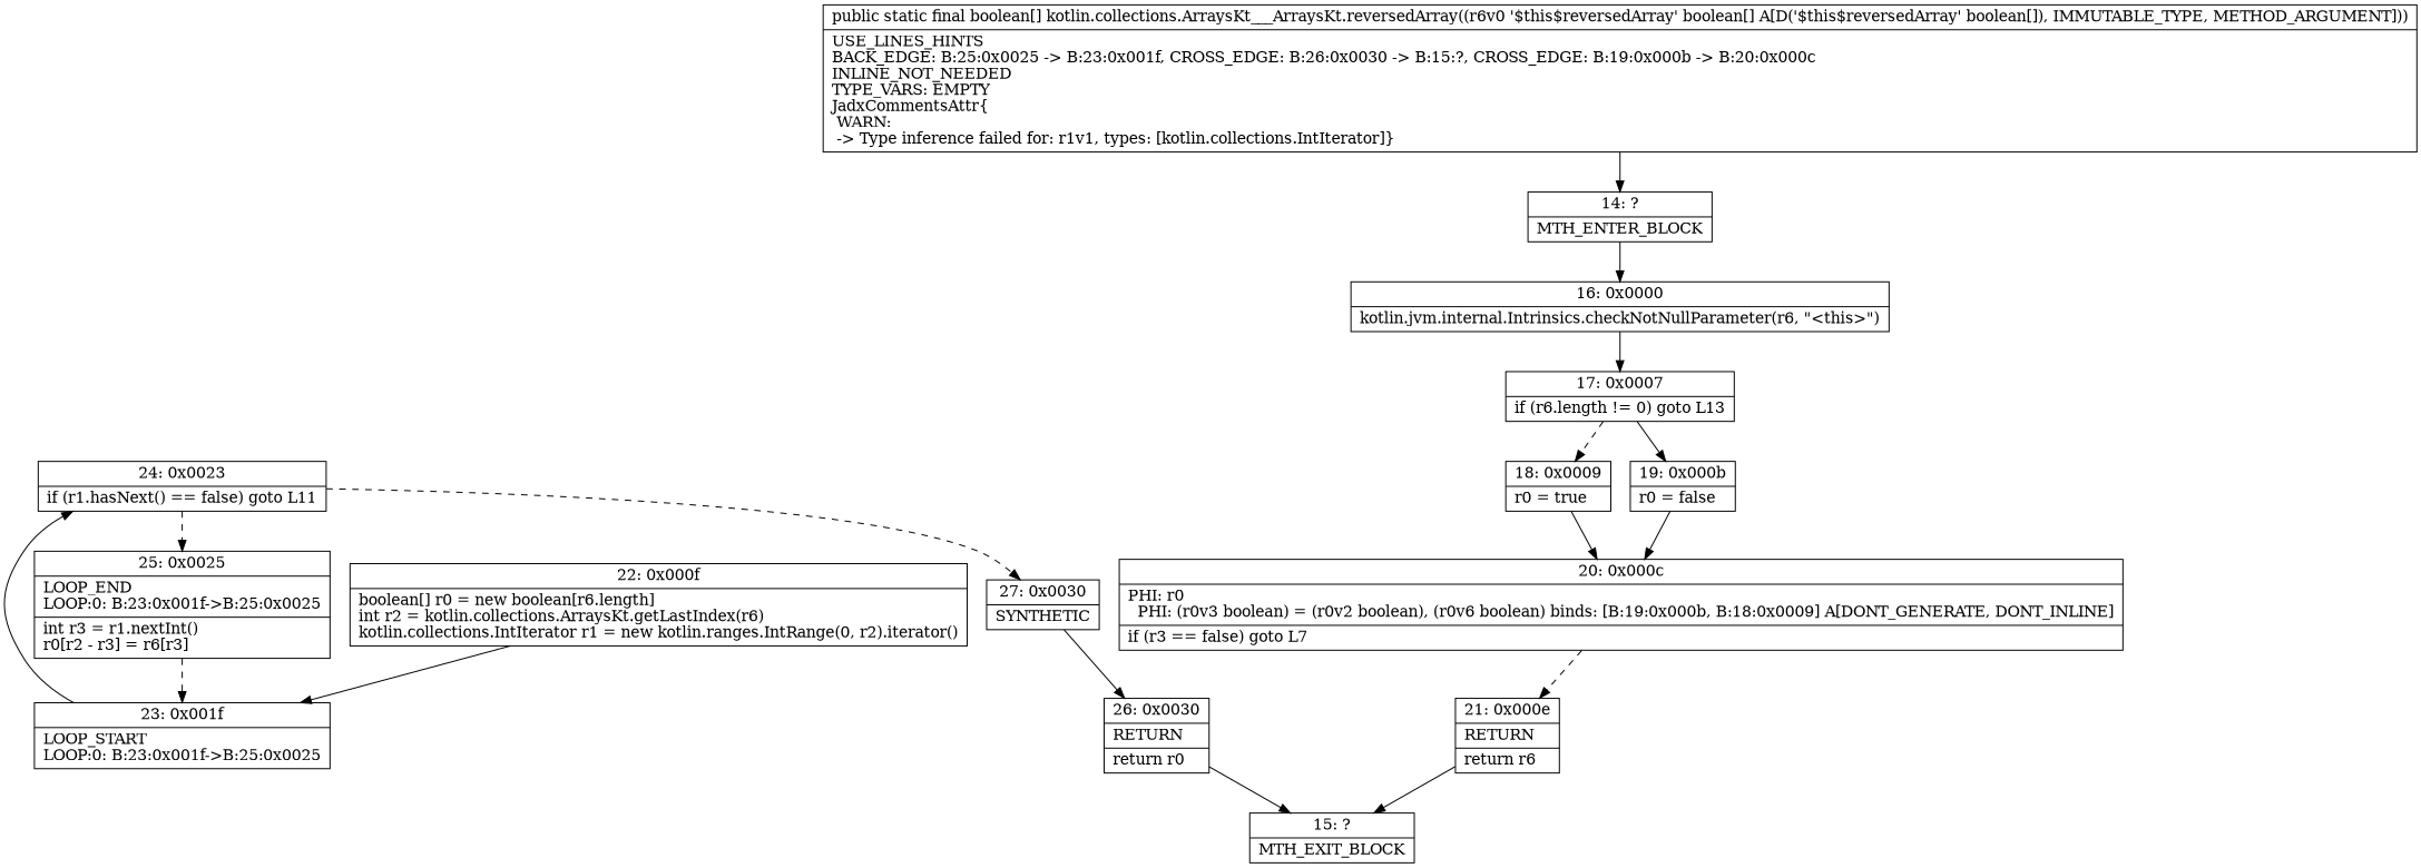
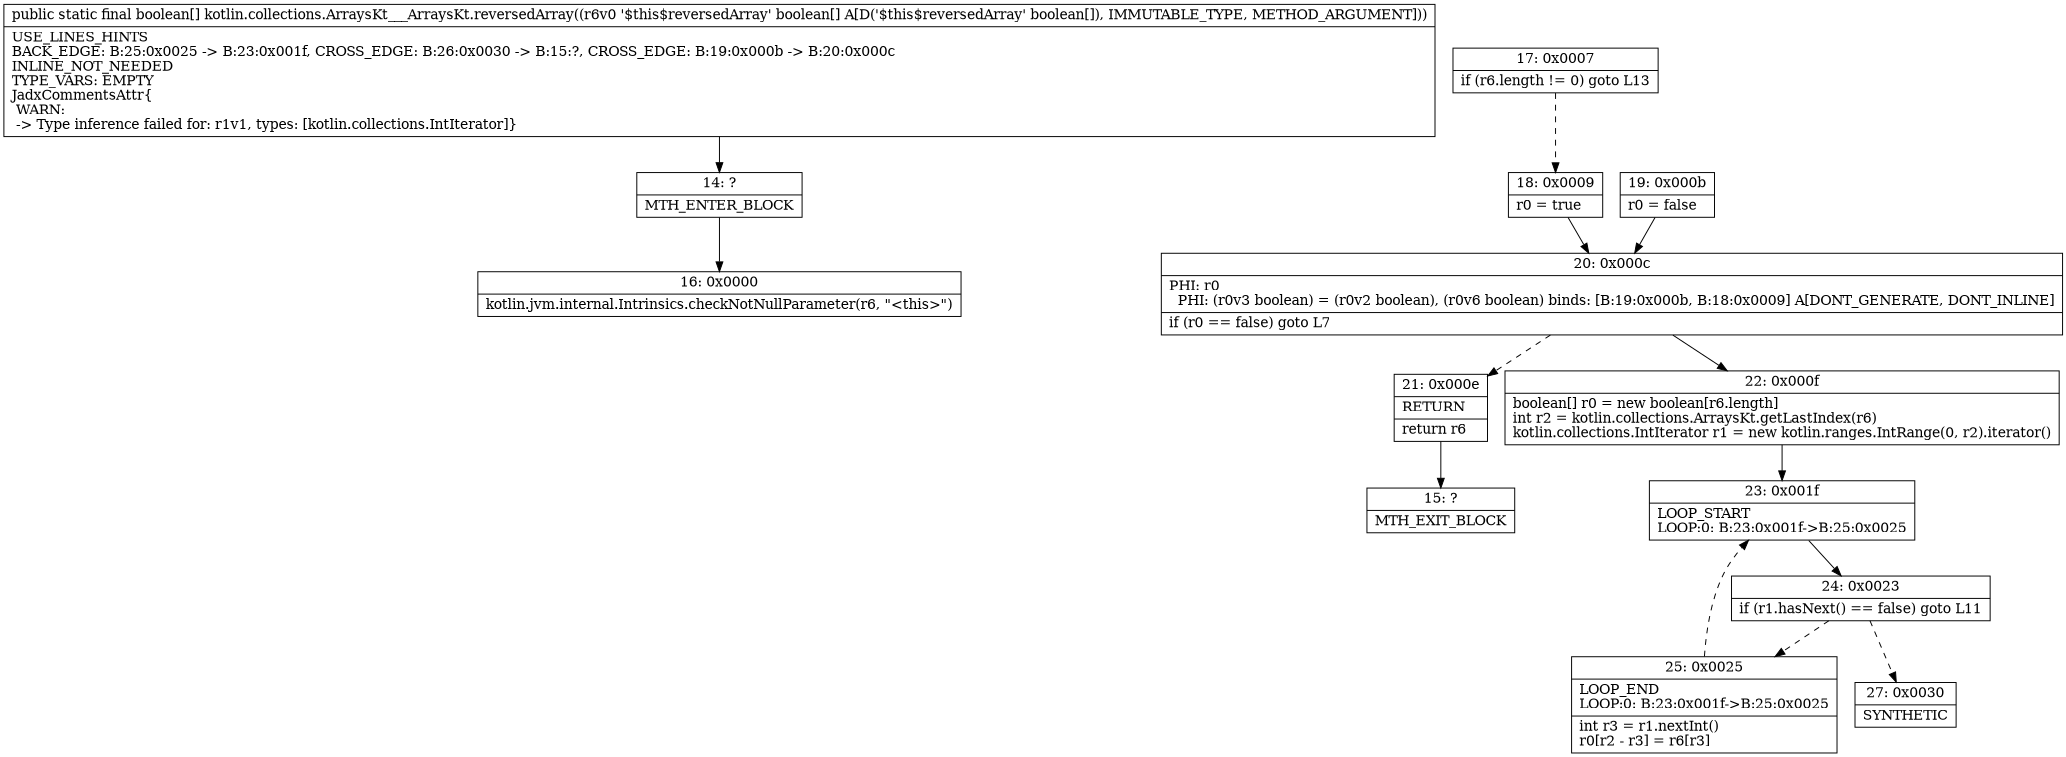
  digraph {
    node [shape=record]
    n1 [label="{14\:\ ?|MTH_ENTER_BLOCK\l}"]
    n2 [label="{16\:\ 0x0000|kotlin.jvm.internal.Intrinsics.checkNotNullParameter(r6, \"\<this\>\")\l}"]
    n3 [label="{17\:\ 0x0007|if (r6.length != 0) goto L13\l}"]
    n4 [label="{18\:\ 0x0009|r0 = true\l}"]
    n5 [label="{19\:\ 0x000b|r0 = false\l}"]
-   n6 [label="{20\:\ 0x000c|PHI: r0 \l  PHI: (r0v3 boolean) = (r0v2 boolean), (r0v6 boolean) binds: [B:19:0x000b, B:18:0x0009] A[DONT_GENERATE, DONT_INLINE]\l|if (r3 == false) goto L7\l}"]
+   n6 [label="{20\:\ 0x000c|PHI: r0 \l  PHI: (r0v3 boolean) = (r0v2 boolean), (r0v6 boolean) binds: [B:19:0x000b, B:18:0x0009] A[DONT_GENERATE, DONT_INLINE]\l|if (r0 == false) goto L7\l}"]
    n7 [label="{21\:\ 0x000e|RETURN\l|return r6\l}"]
    n8 [label="{22\:\ 0x000f|boolean[] r0 = new boolean[r6.length]\lint r2 = kotlin.collections.ArraysKt.getLastIndex(r6)\lkotlin.collections.IntIterator r1 = new kotlin.ranges.IntRange(0, r2).iterator()\l}"]
    n9 [label="{15\:\ ?|MTH_EXIT_BLOCK\l}"]
    n10 [label="{23\:\ 0x001f|LOOP_START\lLOOP:0: B:23:0x001f\-\>B:25:0x0025\l}"]
    n11 [label="{24\:\ 0x0023|if (r1.hasNext() == false) goto L11\l}"]
    n12 [label="{25\:\ 0x0025|LOOP_END\lLOOP:0: B:23:0x001f\-\>B:25:0x0025\l|int r3 = r1.nextInt()\lr0[r2 \- r3] = r6[r3]\l}"]
    n13 [label="{27\:\ 0x0030|SYNTHETIC\l}"]
-   n14 [label="{26\:\ 0x0030|RETURN\l|return r0\l}"]
    n15 [label="{public static final boolean[] kotlin.collections.ArraysKt___ArraysKt.reversedArray((r6v0 '$this$reversedArray' boolean[] A[D('$this$reversedArray' boolean[]), IMMUTABLE_TYPE, METHOD_ARGUMENT]))  | USE_LINES_HINTS\lBACK_EDGE: B:25:0x0025 \-\> B:23:0x001f, CROSS_EDGE: B:26:0x0030 \-\> B:15:?, CROSS_EDGE: B:19:0x000b \-\> B:20:0x000c\lINLINE_NOT_NEEDED\lTYPE_VARS: EMPTY\lJadxCommentsAttr\{\l WARN: \l \-\> Type inference failed for: r1v1, types: [kotlin.collections.IntIterator]\}\l}"]
    n1 -> n2
-   n2 -> n3
    n3 -> n4 [style=dashed]
-   n3 -> n5
    n4 -> n6
    n5 -> n6
    n6 -> n7 [style=dashed]
+   n6 -> n8
    n7 -> n9
    n8 -> n10
    n10 -> n11
    n11 -> n12 [style=dashed]
    n11 -> n13 [style=dashed]
    n12 -> n10 [style=dashed]
-   n13 -> n14
-   n14 -> n9
    n15 -> n1
  }
